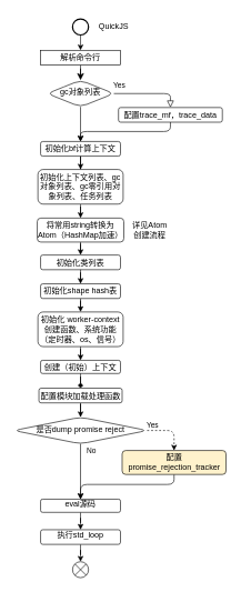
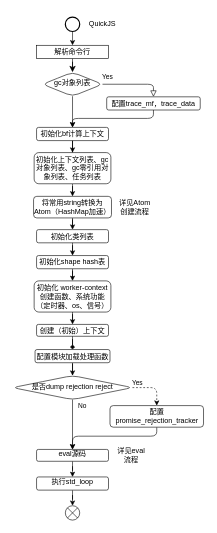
  <mxCell id="0" />
  <mxCell id="1" value="Class注册" style="" parent="0" />
  <mxCell id="2" value="Context创建" style="" parent="0" />
  <mxCell id="3" value="QuickJS" style="" parent="0" />
  <mxCell id="4" value="" style="rounded=1;html=1;jettySize=auto;orthogonalLoop=1;fontSize=11;endArrow=classic;endFill=1;endSize=8;strokeWidth=1;shadow=0;labelBackgroundColor=none;edgeStyle=orthogonalEdgeStyle;" parent="3" source="5" target="8" edge="1"><mxGeometry relative="1" as="geometry" /></mxCell>
  <mxCell id="5" value="解析命令行" style="whiteSpace=wrap;html=1;fontSize=12;glass=0;strokeWidth=1;shadow=0;rounded=0;" parent="3" vertex="1"><mxGeometry x="60" y="75" width="120" height="22" as="geometry" /></mxCell>
  <mxCell id="6" value="Yes" style="edgeStyle=orthogonalEdgeStyle;rounded=1;html=1;jettySize=auto;orthogonalLoop=1;fontSize=11;endArrow=block;endFill=0;endSize=8;strokeWidth=1;shadow=0;labelBackgroundColor=none;" parent="3" source="8" target="10" edge="1"><mxGeometry x="-0.856" y="13" relative="1" as="geometry"><mxPoint as="offset" /></mxGeometry></mxCell>
  <mxCell id="7" value="" style="edgeStyle=orthogonalEdgeStyle;rounded=0;orthogonalLoop=1;jettySize=auto;html=1;" edge="1" parent="3" source="8" target="12"><mxGeometry relative="1" as="geometry" /></mxCell>
  <mxCell id="8" value="&lt;p style=&quot;line-height: 120%;&quot;&gt;gc对象列表&lt;/p&gt;" style="rhombus;whiteSpace=wrap;html=1;shadow=0;fontFamily=Helvetica;fontSize=12;align=center;strokeWidth=1;spacing=6;spacingTop=-4;rounded=1;" parent="3" vertex="1"><mxGeometry x="70" y="120" width="100" height="40" as="geometry" /></mxCell>
  <mxCell id="9" style="edgeStyle=orthogonalEdgeStyle;rounded=1;orthogonalLoop=1;jettySize=auto;html=1;exitX=0.5;exitY=1;exitDx=0;exitDy=0;entryX=0.5;entryY=0;entryDx=0;entryDy=0;curved=0;" edge="1" parent="3" source="10" target="12"><mxGeometry relative="1" as="geometry"><Array as="points"><mxPoint x="255" y="197" /><mxPoint x="120" y="197" /></Array></mxGeometry></mxCell>
  <mxCell id="10" value="配置trace_mf，trace_data" style="rounded=1;whiteSpace=wrap;html=1;fontSize=12;glass=0;strokeWidth=1;shadow=0;" parent="3" vertex="1"><mxGeometry x="177" y="161" width="156" height="22" as="geometry" /></mxCell>
  <mxCell id="11" value="" style="edgeStyle=orthogonalEdgeStyle;rounded=0;orthogonalLoop=1;jettySize=auto;html=1;" edge="1" parent="3" source="12" target="14"><mxGeometry relative="1" as="geometry" /></mxCell>
  <mxCell id="12" value="初始化bf计算上下文" style="rounded=1;whiteSpace=wrap;html=1;fontSize=12;glass=0;strokeWidth=1;shadow=0;" parent="3" vertex="1"><mxGeometry x="60" y="212" width="120" height="22" as="geometry" /></mxCell>
  <mxCell id="13" value="" style="edgeStyle=orthogonalEdgeStyle;rounded=1;orthogonalLoop=1;jettySize=auto;html=1;" parent="3" source="14" target="17" edge="1"><mxGeometry relative="1" as="geometry" /></mxCell>
  <mxCell id="14" value="初始化上下文列表、gc对象列表、gc零引用对象列表、任务列表" style="whiteSpace=wrap;html=1;rounded=1;glass=0;strokeWidth=1;shadow=0;" parent="3" vertex="1"><mxGeometry x="56" y="254" width="128" height="52" as="geometry" /></mxCell>
  <mxCell id="15" value="" style="edgeStyle=orthogonalEdgeStyle;rounded=1;orthogonalLoop=1;jettySize=auto;html=1;" parent="3" source="17" target="20" edge="1"><mxGeometry relative="1" as="geometry" /></mxCell>
  <mxCell id="16" value="" style="group;rounded=1;" parent="3" vertex="1" connectable="0"><mxGeometry x="55" y="327" width="199" height="36" as="geometry" /></mxCell>
  <mxCell id="17" value="将常用string转换为Atom（HashMap加速）" style="whiteSpace=wrap;html=1;rounded=1;glass=0;strokeWidth=1;shadow=0;" parent="16" vertex="1"><mxGeometry width="130" height="36" as="geometry" /></mxCell>
  <mxCell id="18" value="详见Atom创建流程" style="text;html=1;align=center;verticalAlign=middle;whiteSpace=wrap;rounded=1;" parent="16" vertex="1"><mxGeometry x="139" y="7.615" width="60" height="20.769" as="geometry" /></mxCell>
  <mxCell id="19" value="" style="group;rounded=1;" parent="3" vertex="1" connectable="0"><mxGeometry x="60" y="382.5" width="194" height="22" as="geometry" /></mxCell>
  <mxCell id="20" value="初始化类列表" style="whiteSpace=wrap;html=1;rounded=1;glass=0;strokeWidth=1;shadow=0;" parent="19" vertex="1"><mxGeometry width="120" height="22" as="geometry" /></mxCell>
  <mxCell id="21" value="" style="edgeStyle=orthogonalEdgeStyle;rounded=1;orthogonalLoop=1;jettySize=auto;html=1;" parent="3" source="22" target="25" edge="1"><mxGeometry relative="1" as="geometry" /></mxCell>
  <mxCell id="22" value="初始化shape hash表" style="whiteSpace=wrap;html=1;rounded=1;glass=0;strokeWidth=1;shadow=0;" parent="3" vertex="1"><mxGeometry x="60" y="425.75" width="120" height="22" as="geometry" /></mxCell>
  <mxCell id="23" value="" style="edgeStyle=orthogonalEdgeStyle;rounded=1;orthogonalLoop=1;jettySize=auto;html=1;" parent="3" source="20" target="22" edge="1"><mxGeometry relative="1" as="geometry" /></mxCell>
  <mxCell id="24" value="" style="edgeStyle=orthogonalEdgeStyle;rounded=1;orthogonalLoop=1;jettySize=auto;html=1;" parent="3" source="25" target="27" edge="1"><mxGeometry relative="1" as="geometry" /></mxCell>
  <mxCell id="25" value="初始化 worker-context 创建函数、系统功能（定时器、os、信号）" style="whiteSpace=wrap;html=1;rounded=1;glass=0;strokeWidth=1;shadow=0;" parent="3" vertex="1"><mxGeometry x="56" y="468" width="128" height="52" as="geometry" /></mxCell>
  <mxCell id="26" value="" style="group;rounded=1;" parent="3" vertex="1" connectable="0"><mxGeometry x="60" y="539.5" width="194" height="22" as="geometry" /></mxCell>
  <mxCell id="27" value="创建（初始）上下文" style="whiteSpace=wrap;html=1;rounded=1;glass=0;strokeWidth=1;shadow=0;" parent="26" vertex="1"><mxGeometry y="1.1" width="120" height="19.8" as="geometry" /></mxCell>
  <mxCell id="28" value="" style="group;rounded=1;" parent="3" vertex="1" connectable="0"><mxGeometry x="99.75" y="20" width="108.5" height="40" as="geometry" /></mxCell>
  <mxCell id="29" value="" style="strokeWidth=2;html=1;shape=mxgraph.flowchart.start_2;whiteSpace=wrap;rounded=1;" parent="28" vertex="1"><mxGeometry x="8.25" y="8" width="24" height="24" as="geometry" /></mxCell>
  <mxCell id="30" value="QuickJS" style="text;html=1;align=center;verticalAlign=middle;whiteSpace=wrap;rounded=1;" parent="28" vertex="1"><mxGeometry x="40.25" y="5" width="60" height="30" as="geometry" /></mxCell>
  <mxCell id="31" style="edgeStyle=orthogonalEdgeStyle;rounded=1;orthogonalLoop=1;jettySize=auto;html=1;exitX=0.5;exitY=1;exitDx=0;exitDy=0;exitPerimeter=0;entryX=0.5;entryY=0;entryDx=0;entryDy=0;" parent="3" source="29" target="5" edge="1"><mxGeometry relative="1" as="geometry" /></mxCell>
  <mxCell id="32" value="" style="verticalLabelPosition=bottom;verticalAlign=top;html=1;shape=mxgraph.flowchart.or;rounded=1;" parent="3" vertex="1"><mxGeometry x="108" y="843" width="24" height="24" as="geometry" /></mxCell>
  <mxCell id="33" value="" style="edgeStyle=orthogonalEdgeStyle;rounded=0;orthogonalLoop=1;jettySize=auto;html=1;" edge="1" parent="3" source="34" target="40"><mxGeometry relative="1" as="geometry" /></mxCell>
  <mxCell id="34" value="配置模块加载处理函数" style="whiteSpace=wrap;html=1;rounded=1;glass=0;strokeWidth=1;shadow=0;" parent="3" vertex="1"><mxGeometry x="57.5" y="582.5" width="125" height="22" as="geometry" /></mxCell>
  <mxCell id="35" value="" style="edgeStyle=orthogonalEdgeStyle;rounded=1;orthogonalLoop=1;jettySize=auto;html=1;endArrow=diamond;" parent="3" source="27" target="34" edge="1"><mxGeometry relative="1" as="geometry" /></mxCell>
  <mxCell id="36" value="" style="edgeStyle=orthogonalEdgeStyle;rounded=1;orthogonalLoop=1;jettySize=auto;html=1;" parent="3" source="40" target="47" edge="1"><mxGeometry relative="1" as="geometry" /></mxCell>
  <mxCell id="37" value="No" style="edgeLabel;html=1;align=center;verticalAlign=middle;resizable=0;points=[];rounded=1;" parent="36" vertex="1" connectable="0"><mxGeometry x="-0.852" relative="1" as="geometry"><mxPoint x="15" y="3" as="offset" /></mxGeometry></mxCell>
  <mxCell id="38" style="edgeStyle=orthogonalEdgeStyle;rounded=1;orthogonalLoop=1;jettySize=auto;html=1;exitX=1;exitY=0.5;exitDx=0;exitDy=0;curved=0;dashed=1;" edge="1" parent="3" source="40" target="42"><mxGeometry relative="1" as="geometry" /></mxCell>
  <mxCell id="39" value="Yes" style="edgeLabel;html=1;align=center;verticalAlign=middle;resizable=0;points=[];" vertex="1" connectable="0" parent="38"><mxGeometry x="-0.812" y="-3" relative="1" as="geometry"><mxPoint y="-12" as="offset" /></mxGeometry></mxCell>
- <mxCell id="40" value="&lt;p style=&quot;line-height: 120%;&quot;&gt;是否dump promise reject&lt;/p&gt;" style="rhombus;whiteSpace=wrap;html=1;shadow=0;fontFamily=Helvetica;fontSize=12;align=center;strokeWidth=1;spacing=6;spacingTop=-4;rounded=1;" parent="3" vertex="1"><mxGeometry x="20" y="626" width="200" height="40" as="geometry" /></mxCell>
+ <mxCell id="40" value="&lt;p style=&quot;line-height: 120%;&quot;&gt;是否dump rejection reject&lt;/p&gt;" style="rhombus;whiteSpace=wrap;html=1;shadow=0;fontFamily=Helvetica;fontSize=12;align=center;strokeWidth=1;spacing=6;spacingTop=-4;rounded=1;" parent="3" vertex="1"><mxGeometry x="20" y="626" width="200" height="40" as="geometry" /></mxCell>
  <mxCell id="41" style="edgeStyle=orthogonalEdgeStyle;rounded=1;orthogonalLoop=1;jettySize=auto;html=1;exitX=0.5;exitY=1;exitDx=0;exitDy=0;entryX=0.5;entryY=0;entryDx=0;entryDy=0;" parent="3" source="42" target="47" edge="1"><mxGeometry relative="1" as="geometry"><Array as="points"><mxPoint x="261" y="727" /><mxPoint x="120" y="727" /></Array></mxGeometry></mxCell>
- <mxCell id="42" value="配置promise_rejection_tracker" style="rounded=1;whiteSpace=wrap;html=1;fontSize=12;glass=0;strokeWidth=1;shadow=0;fillColor=#fff2cc;" parent="3" vertex="1"><mxGeometry x="182.5" y="676" width="156" height="36" as="geometry" /></mxCell>
+ <mxCell id="42" value="配置promise_rejection_tracker" style="rounded=1;whiteSpace=wrap;html=1;fontSize=12;glass=0;strokeWidth=1;shadow=0;" parent="3" vertex="1"><mxGeometry x="182.5" y="676" width="156" height="36" as="geometry" /></mxCell>
  <mxCell id="43" value="" style="edgeStyle=orthogonalEdgeStyle;rounded=1;orthogonalLoop=1;jettySize=auto;html=1;" parent="3" source="47" target="45" edge="1"><mxGeometry relative="1" as="geometry" /></mxCell>
  <mxCell id="44" value="" style="edgeStyle=orthogonalEdgeStyle;rounded=1;orthogonalLoop=1;jettySize=auto;html=1;" parent="3" source="45" target="32" edge="1"><mxGeometry relative="1" as="geometry" /></mxCell>
  <mxCell id="45" value="执行std_loop" style="rounded=1;whiteSpace=wrap;html=1;shadow=0;strokeWidth=1;spacing=6;spacingTop=-4;" parent="3" vertex="1"><mxGeometry x="60" y="795" width="120" height="22" as="geometry" /></mxCell>
  <mxCell id="46" value="" style="group" vertex="1" connectable="0" parent="3"><mxGeometry x="60" y="748" width="194" height="22" as="geometry" /></mxCell>
  <mxCell id="47" value="eval源码" style="rounded=1;whiteSpace=wrap;html=1;shadow=0;strokeWidth=1;spacing=6;spacingTop=-4;" parent="46" vertex="1"><mxGeometry y="1.1" width="120" height="19.8" as="geometry" /></mxCell>
+ <mxCell id="48" value="详见eval流程" style="text;html=1;align=center;verticalAlign=middle;whiteSpace=wrap;rounded=0;" vertex="1" parent="46"><mxGeometry x="130" width="56" height="22" as="geometry" /></mxCell>
  <mxCell id="49" value="Eval流程" style="" parent="0" />
  <mxCell id="50" value="Intrinsic流程" style="" parent="0" />
